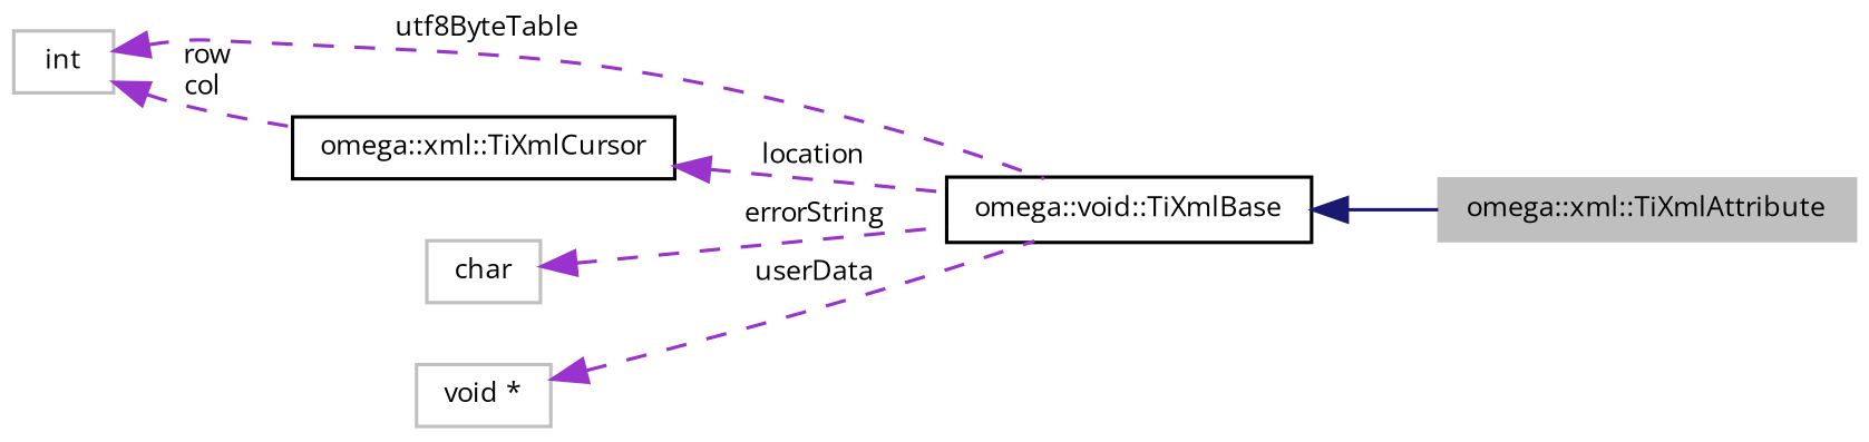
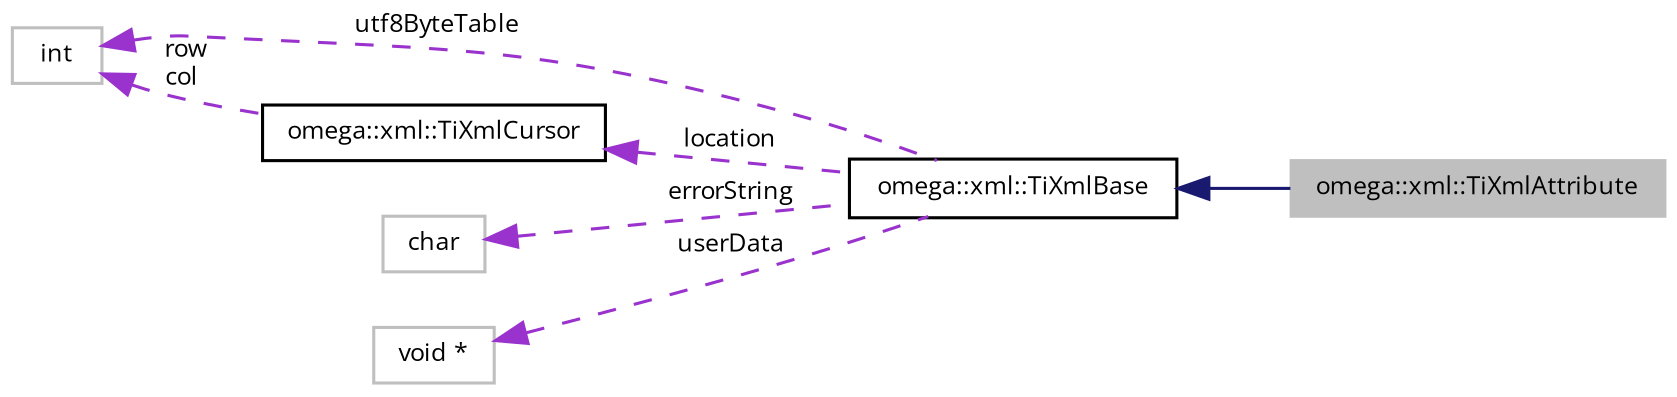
  digraph {
    fontname="Open Sans"
    rankdir=LR
    node [color=grey75 fontname="Open Sans" fontsize=8 shape=record]
    edge [color=darkorchid3 dir=back fontname="Open Sans" fontsize=8 labelfontname="FreeSans.ttf" labelfontsize=8 style=dashed]
    n1 [fillcolor=grey75 fontcolor=black height=0.2 label="omega::xml::TiXmlAttribute" style=filled width=0.4]
-   n2 [color=black height=0.2 label="omega::void::TiXmlBase" width=0.4]
+   n2 [color=black height=0.2 label="omega::xml::TiXmlBase" width=0.4]
    n3 [color=black height=0.2 label="omega::xml::TiXmlCursor" width=0.4]
    n4 [height=0.2 label=int width=0.4]
    n5 [height=0.2 label=char width=0.4]
    n6 [height=0.2 label="void *" width=0.4]
    n2 -> n1 [color=midnightblue style=solid]
    n3 -> n2 [label=" location"]
    n4 -> n2 [label=" utf8ByteTable"]
    n4 -> n3 [label=" row\ncol"]
    n5 -> n2 [label=" errorString"]
    n6 -> n2 [label=" userData"]
  }
